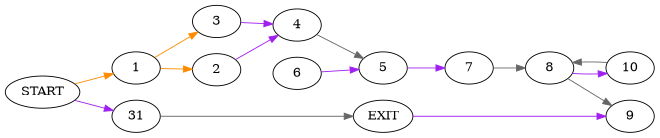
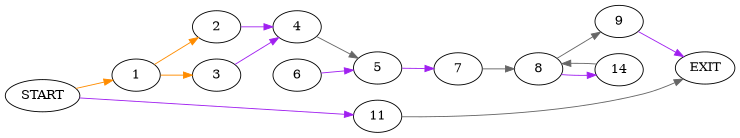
  digraph {
    rankdir=LR
    edge [color=purple]
    n1 [label=START]
    1
-   11 [label=31]
+   11
    2
    3
    n6 [label=EXIT]
    4
    5
    7
    6
    8
    9
-   10
+   10 [label=14]
    n1 -> 1 [color=darkorange]
    n1 -> 11
    1 -> 2 [color=darkorange]
    1 -> 3 [color=darkorange]
    11 -> n6 [color=gray40]
    2 -> 4
    3 -> 4
    4 -> 5 [color=gray40]
    5 -> 7
    7 -> 8 [color=gray40]
    6 -> 5
    8 -> 9 [color=gray40]
    8 -> 10
-   n6 -> 9
+   9 -> n6
    10 -> 8 [color=gray40]
  }
